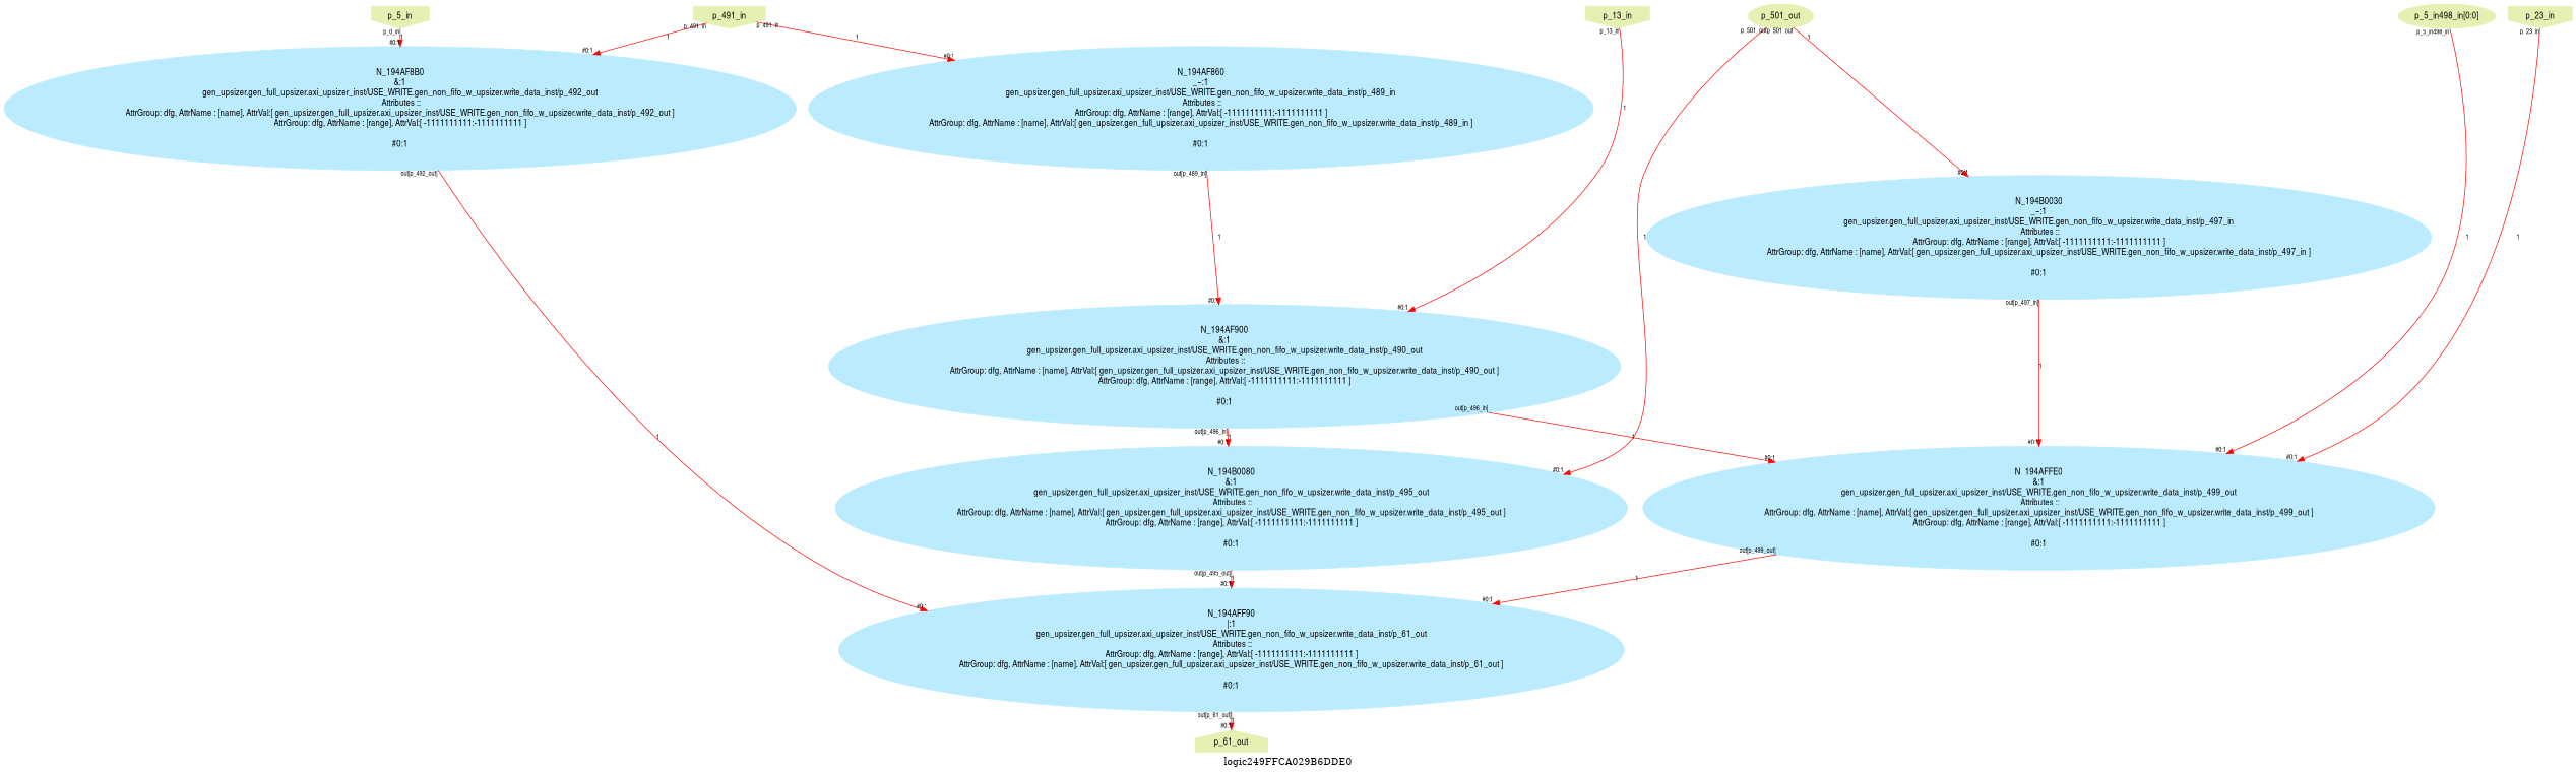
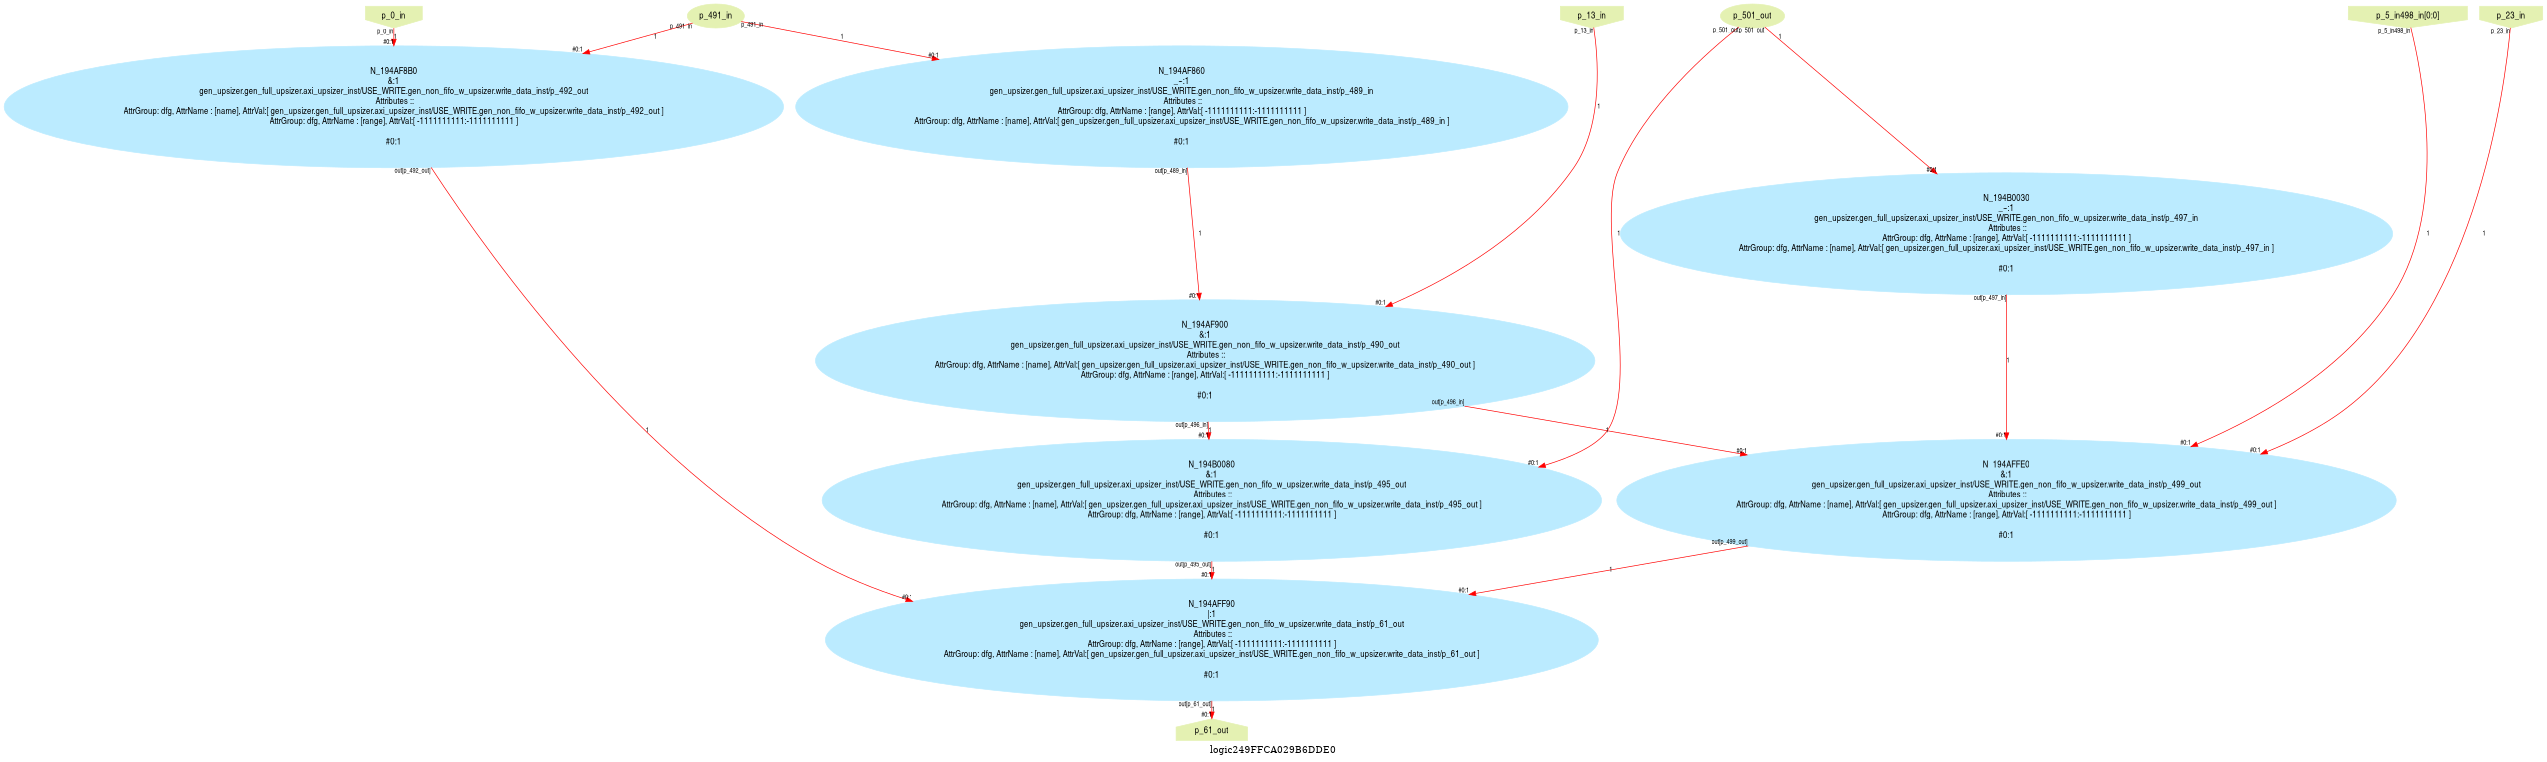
  digraph {
    label=logic249FFCA029B6DDE0
    ranksep=0.1
    splines=true
    node [color="#e4f1b2" fontname=helveticanarrow style=filled]
    edge [color="#ff0000" fontname=helveticanarrow fontsize=10 headlabel="#0:1" taillabel=p_491_in]
-   n1 [label=p_491_in shape=invhouse]
+   n1 [label=p_491_in shape=ellipse]
    n2 [label=p_13_in shape=invhouse]
-   n3 [label=p_5_in shape=invhouse]
+   n3 [label=p_0_in shape=invhouse]
    n4 [label=p_501_out shape=ellipse]
    n5 [label=p_23_in shape=invhouse]
-   n6 [label="p_5_in498_in[0:0]" shape=ellipse]
+   n6 [label="p_5_in498_in[0:0]" shape=invhouse]
    n7 [label=p_61_out shape=house]
    n8 [color="#bbebff" label="N_194AF8B0\n&:1\ngen_upsizer.gen_full_upsizer.axi_upsizer_inst/USE_WRITE.gen_non_fifo_w_upsizer.write_data_inst/p_492_out\n Attributes ::\nAttrGroup: dfg, AttrName : [name], AttrVal:[ gen_upsizer.gen_full_upsizer.axi_upsizer_inst/USE_WRITE.gen_non_fifo_w_upsizer.write_data_inst/p_492_out ]\nAttrGroup: dfg, AttrName : [range], AttrVal:[ -1111111111:-1111111111 ]\n\n#0:1\n"]
    n9 [color="#bbebff" label="N_194AF860\n_~:1\ngen_upsizer.gen_full_upsizer.axi_upsizer_inst/USE_WRITE.gen_non_fifo_w_upsizer.write_data_inst/p_489_in\n Attributes ::\nAttrGroup: dfg, AttrName : [range], AttrVal:[ -1111111111:-1111111111 ]\nAttrGroup: dfg, AttrName : [name], AttrVal:[ gen_upsizer.gen_full_upsizer.axi_upsizer_inst/USE_WRITE.gen_non_fifo_w_upsizer.write_data_inst/p_489_in ]\n\n#0:1\n"]
    n10 [color="#bbebff" label="N_194AF900\n&:1\ngen_upsizer.gen_full_upsizer.axi_upsizer_inst/USE_WRITE.gen_non_fifo_w_upsizer.write_data_inst/p_490_out\n Attributes ::\nAttrGroup: dfg, AttrName : [name], AttrVal:[ gen_upsizer.gen_full_upsizer.axi_upsizer_inst/USE_WRITE.gen_non_fifo_w_upsizer.write_data_inst/p_490_out ]\nAttrGroup: dfg, AttrName : [range], AttrVal:[ -1111111111:-1111111111 ]\n\n#0:1\n"]
    n11 [color="#bbebff" label="N_194B0030\n_~:1\ngen_upsizer.gen_full_upsizer.axi_upsizer_inst/USE_WRITE.gen_non_fifo_w_upsizer.write_data_inst/p_497_in\n Attributes ::\nAttrGroup: dfg, AttrName : [range], AttrVal:[ -1111111111:-1111111111 ]\nAttrGroup: dfg, AttrName : [name], AttrVal:[ gen_upsizer.gen_full_upsizer.axi_upsizer_inst/USE_WRITE.gen_non_fifo_w_upsizer.write_data_inst/p_497_in ]\n\n#0:1\n"]
    n12 [color="#bbebff" label="N_194B0080\n&:1\ngen_upsizer.gen_full_upsizer.axi_upsizer_inst/USE_WRITE.gen_non_fifo_w_upsizer.write_data_inst/p_495_out\n Attributes ::\nAttrGroup: dfg, AttrName : [name], AttrVal:[ gen_upsizer.gen_full_upsizer.axi_upsizer_inst/USE_WRITE.gen_non_fifo_w_upsizer.write_data_inst/p_495_out ]\nAttrGroup: dfg, AttrName : [range], AttrVal:[ -1111111111:-1111111111 ]\n\n#0:1\n"]
    n13 [color="#bbebff" label="N_194AFFE0\n&:1\ngen_upsizer.gen_full_upsizer.axi_upsizer_inst/USE_WRITE.gen_non_fifo_w_upsizer.write_data_inst/p_499_out\n Attributes ::\nAttrGroup: dfg, AttrName : [name], AttrVal:[ gen_upsizer.gen_full_upsizer.axi_upsizer_inst/USE_WRITE.gen_non_fifo_w_upsizer.write_data_inst/p_499_out ]\nAttrGroup: dfg, AttrName : [range], AttrVal:[ -1111111111:-1111111111 ]\n\n#0:1\n"]
    n14 [color="#bbebff" label="N_194AFF90\n|:1\ngen_upsizer.gen_full_upsizer.axi_upsizer_inst/USE_WRITE.gen_non_fifo_w_upsizer.write_data_inst/p_61_out\n Attributes ::\nAttrGroup: dfg, AttrName : [range], AttrVal:[ -1111111111:-1111111111 ]\nAttrGroup: dfg, AttrName : [name], AttrVal:[ gen_upsizer.gen_full_upsizer.axi_upsizer_inst/USE_WRITE.gen_non_fifo_w_upsizer.write_data_inst/p_61_out ]\n\n#0:1\n"]
    subgraph sub_1 {
      rank=source
      n1
      n2
      n3
      n4
      n5
      n6
    }
    subgraph sub_2 {
      rank=sink
      n7
    }
    n1 -> n8 [label=1]
    n1 -> n9 [label=1]
    n2 -> n10 [label=1 taillabel=p_13_in]
    n3 -> n8 [label=1 taillabel=p_0_in]
    n4 -> n11 [label=1 taillabel=p_501_out]
    n4 -> n12 [label=1 taillabel=p_501_out]
    n5 -> n13 [label=1 taillabel=p_23_in]
    n6 -> n13 [label=1 taillabel=p_5_in498_in]
    n8 -> n14 [label=1 taillabel="out[p_492_out]"]
    n9 -> n10 [label=1 taillabel="out[p_489_in]"]
    n10 -> n12 [label=1 taillabel="out[p_496_in]"]
    n10 -> n13 [label=1 taillabel="out[p_496_in]"]
    n11 -> n13 [label=1 taillabel="out[p_497_in]"]
    n12 -> n14 [label=1 taillabel="out[p_495_out]"]
    n13 -> n14 [label=1 taillabel="out[p_499_out]"]
    n14 -> n7 [label=1 taillabel="out[p_61_out]"]
  }
